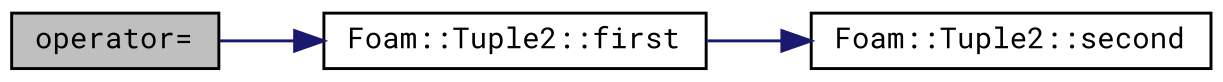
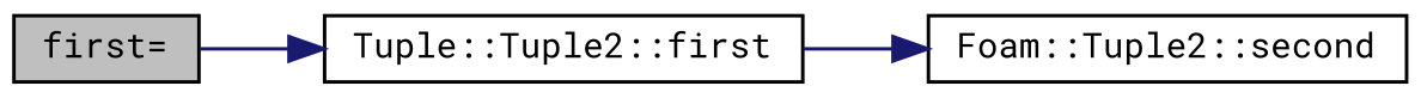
  digraph {
    fontname="Roboto Mono"
    rankdir=LR
    node [color=black fontname="Roboto Mono" fontsize=10 shape=record]
    edge [color=midnightblue fontname="Roboto Mono" fontsize=10 labelfontname=FreeSans labelfontsize=10 style=solid]
-   n1 [fillcolor=grey75 fontcolor=black height=0.2 label="operator=" style=filled width=0.4]
-   n2 [height=0.2 label="Foam::Tuple2::first" width=0.4]
+   n1 [fillcolor=grey75 fontcolor=black height=0.2 label="first=" style=filled width=0.4]
+   n2 [height=0.2 label="Tuple::Tuple2::first" width=0.4]
    n3 [height=0.2 label="Foam::Tuple2::second" width=0.4]
    n1 -> n2
    n2 -> n3
  }
